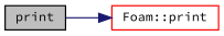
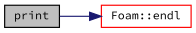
  digraph {
    rankdir=LR
    fontname="Source Code Pro"
    node [fontname="Source Code Pro" fontsize=10 shape=record]
    n1 [color=black fillcolor=grey75 fontcolor=black height=0.2 label=print style=filled width=0.4]
-   n2 [color=red height=0.2 label="Foam::print" width=0.4]
+   n2 [color=red height=0.2 label="Foam::endl" width=0.4]
    n1 -> n2 [color=midnightblue fontname="Source Code Pro" fontsize=10 labelfontname=Helvetica labelfontsize=10 style=solid]
  }
